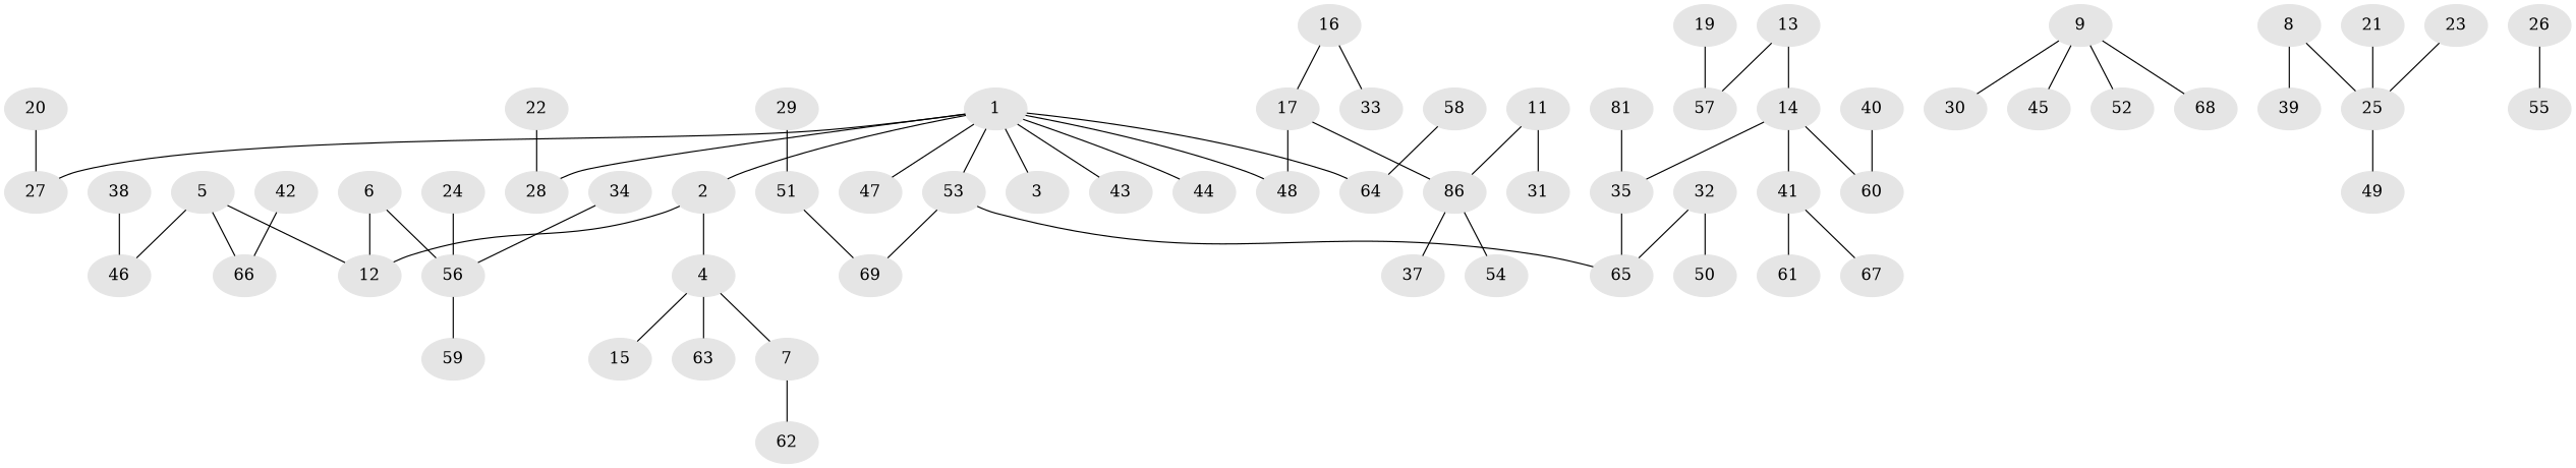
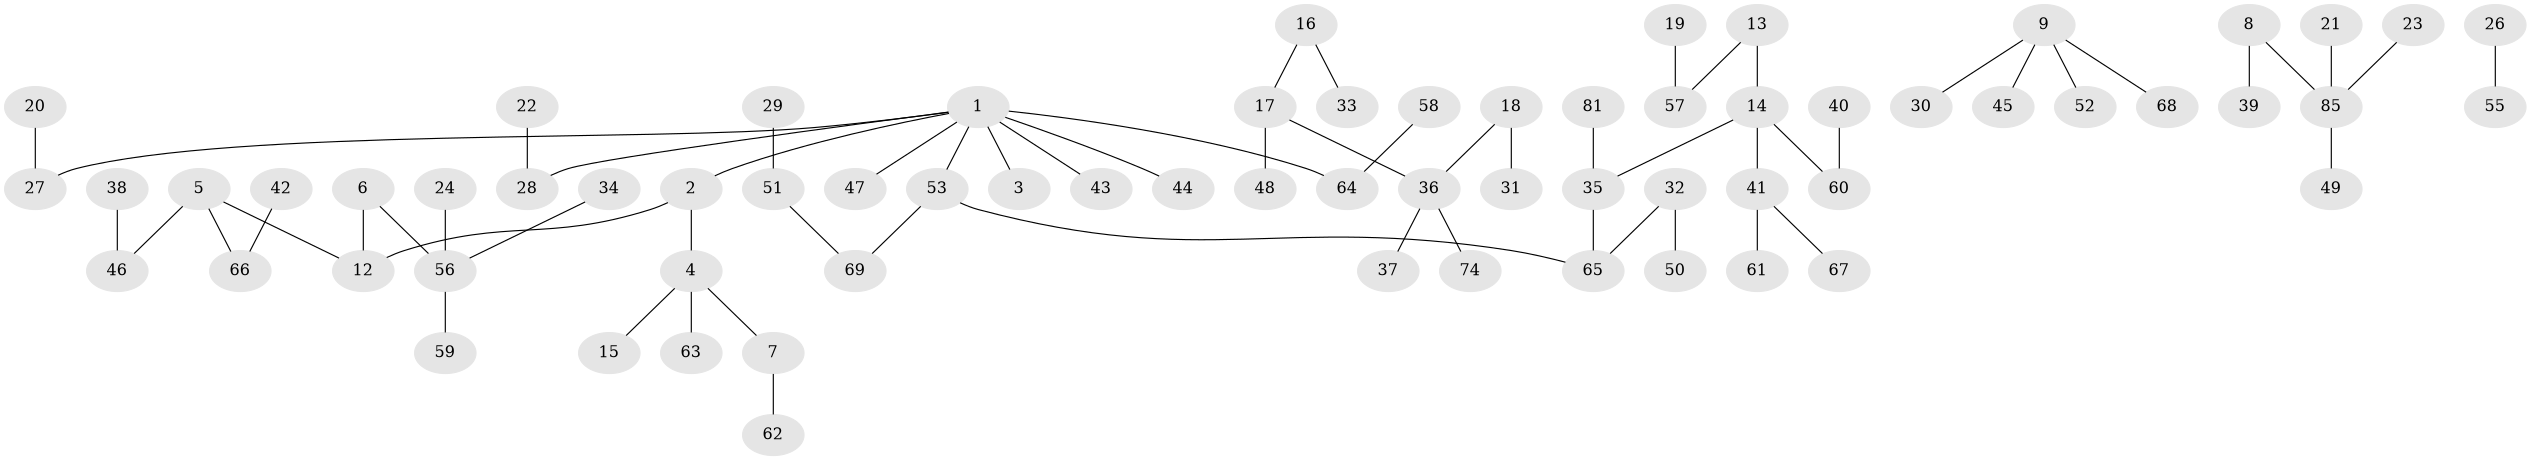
  graph {
    node [color=gray90 style=filled]
    edge [weight=1.0]
    1
    2
    3
    27
    28
    43
    44
    47
    48
    53
    64
    4
    12
    9
    30
    45
    52
    68
    65
    69
    7
    15
    63
    62
    5
    46
    66
    6
    56
    59
    8
    39
-   25
+   25 [label=85]
    49
    n35 [label=81]
    35
    13
    14
    57
    41
    60
    61
    67
    16
    17
    33
-   36 [label=86]
+   36
    37
-   54
-   18 [label=11]
+   54 [label=74]
+   18
    31
    19
    20
    21
    22
    23
    24
    26
    55
    29
    51
    32
    50
    34
    38
    40
    42
    58
    1 -- 2
    1 -- 3
    1 -- 27
    1 -- 28
    1 -- 43
    1 -- 44
    1 -- 47
-   1 -- 48
    1 -- 53
    1 -- 64
    2 -- 4
    2 -- 12
    53 -- 65
    53 -- 69
    4 -- 7
    4 -- 15
    4 -- 63
    9 -- 30
    9 -- 45
    9 -- 52
    9 -- 68
    7 -- 62
    5 -- 12
    5 -- 46
    5 -- 66
    6 -- 12
    6 -- 56
    56 -- 59
    8 -- 39
    8 -- 25
    25 -- 49
    n35 -- 35
    35 -- 65
    13 -- 14
    13 -- 57
    14 -- 35
    14 -- 41
    14 -- 60
    41 -- 61
    41 -- 67
    16 -- 17
    16 -- 33
    17 -- 48
    17 -- 36
    36 -- 37
    36 -- 54
    18 -- 36
    18 -- 31
    19 -- 57
    20 -- 27
    21 -- 25
    22 -- 28
    23 -- 25
    24 -- 56
    26 -- 55
    29 -- 51
    51 -- 69
    32 -- 65
    32 -- 50
    34 -- 56
    38 -- 46
    40 -- 60
    42 -- 66
    58 -- 64
  }
